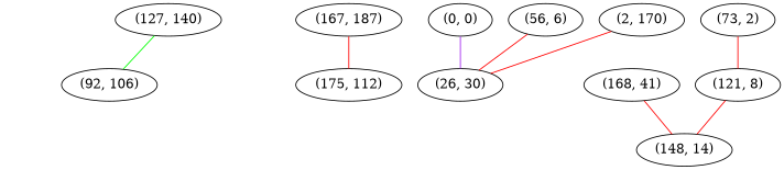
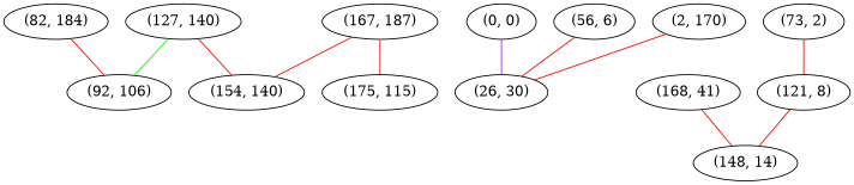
  graph {
    edge [color=red weight=1]
    "(127, 140)"
    "(92, 106)"
+   "(154, 140)"
    "(0, 0)"
    "(26, 30)"
+   "(82, 184)"
    n7 [label="(121, 8)"]
    "(73, 2)"
    "(56, 6)"
    "(148, 14)"
    "(2, 170)"
    "(168, 41)"
    n13 [label="(167, 187)"]
-   "(175, 112)"
+   "(175, 112)" [label="(175, 115)"]
    "(127, 140)" -- "(92, 106)" [color=green weight=2]
+   "(127, 140)" -- "(154, 140)"
    "(0, 0)" -- "(26, 30)" [color=purple weight=4]
+   "(82, 184)" -- "(92, 106)"
    n7 -- "(148, 14)"
    "(73, 2)" -- n7
    "(56, 6)" -- "(26, 30)"
    "(2, 170)" -- "(26, 30)"
    "(168, 41)" -- "(148, 14)"
+   n13 -- "(154, 140)"
    n13 -- "(175, 112)"
  }
